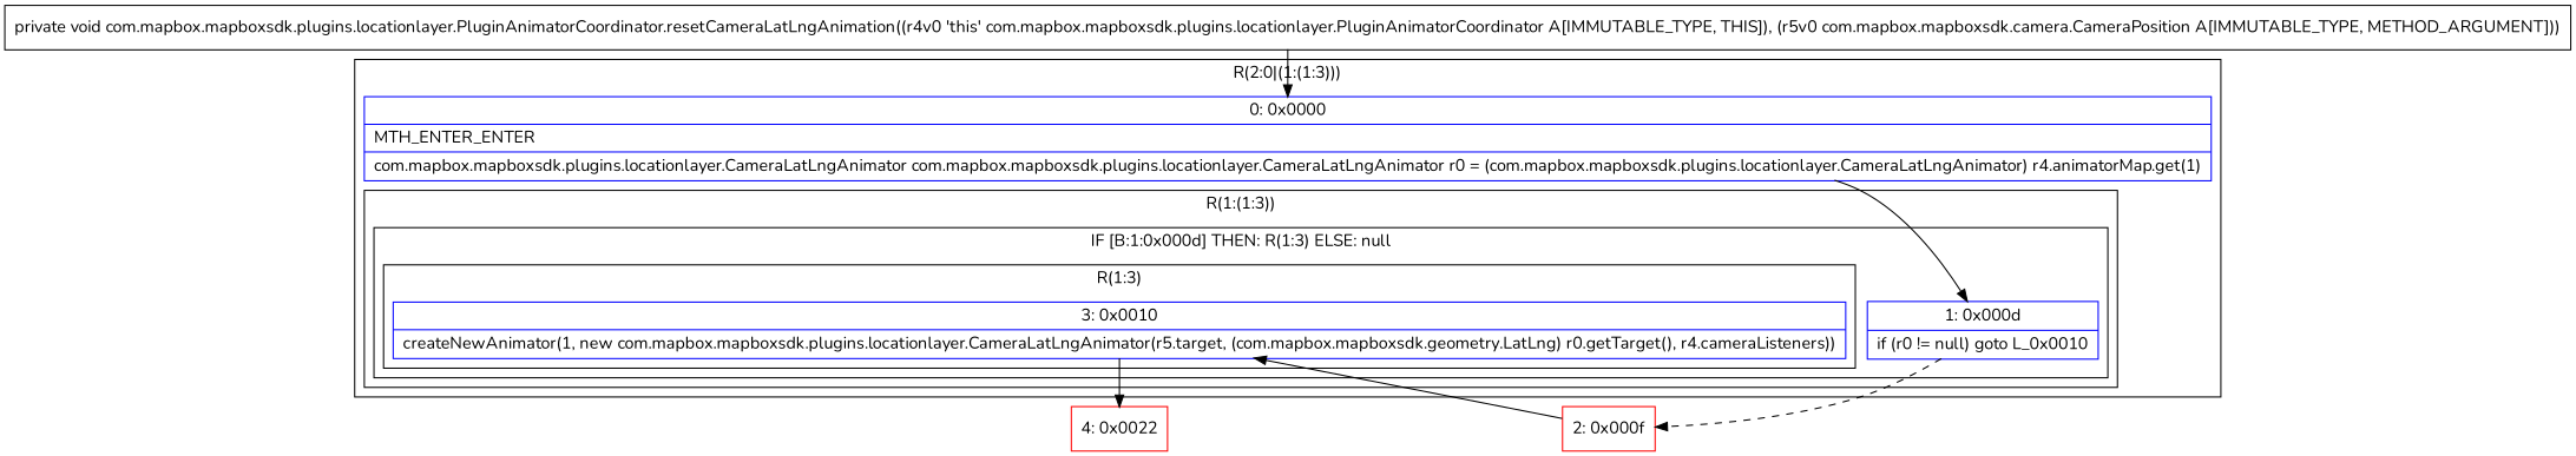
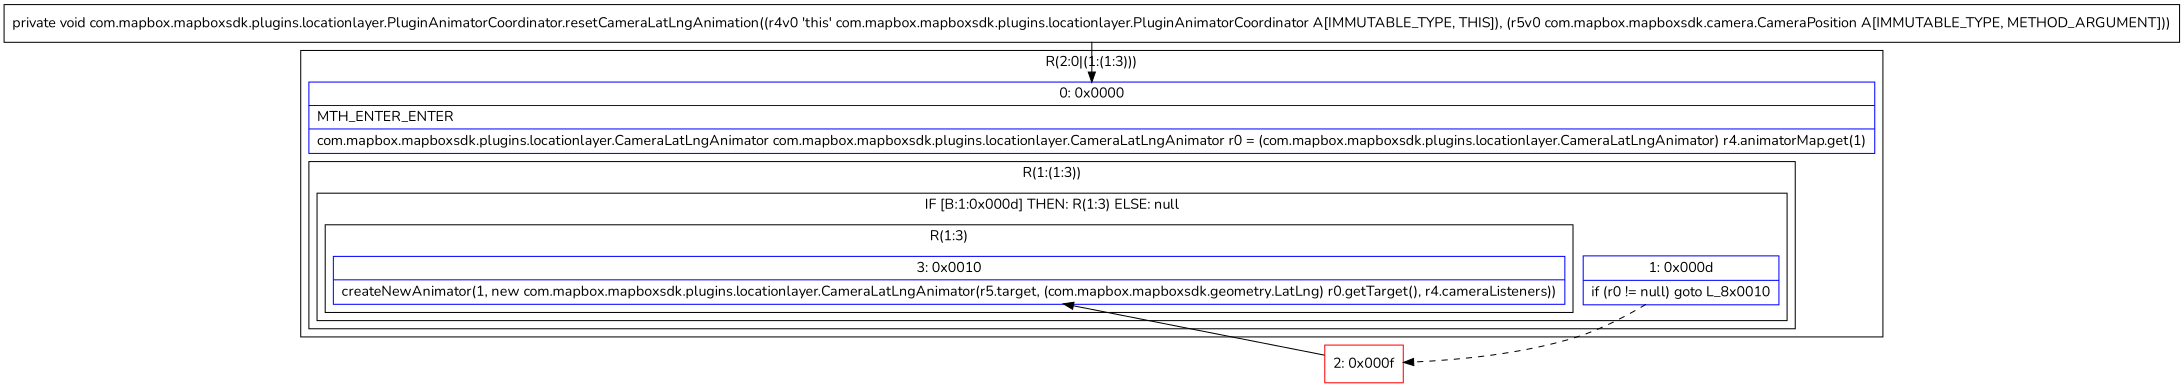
  digraph {
    fontname=Nunito
    node [color=blue fontname=Nunito shape=record]
    edge [fontname=Nunito]
    n1 [label="{3\:\ 0x0010|createNewAnimator(1, new com.mapbox.mapboxsdk.plugins.locationlayer.CameraLatLngAnimator(r5.target, (com.mapbox.mapboxsdk.geometry.LatLng) r0.getTarget(), r4.cameraListeners))\l}"]
-   n2 [label="{1\:\ 0x000d|if (r0 != null) goto L_0x0010\l}"]
+   n2 [label="{1\:\ 0x000d|if (r0 != null) goto L_8x0010\l}"]
    n3 [label="{0\:\ 0x0000|MTH_ENTER_ENTER\l|com.mapbox.mapboxsdk.plugins.locationlayer.CameraLatLngAnimator com.mapbox.mapboxsdk.plugins.locationlayer.CameraLatLngAnimator r0 = (com.mapbox.mapboxsdk.plugins.locationlayer.CameraLatLngAnimator) r4.animatorMap.get(1)\l}"]
-   n4 [color=red label="{4\:\ 0x0022}"]
    n5 [color=red label="{2\:\ 0x000f}"]
    n6 [label="{private void com.mapbox.mapboxsdk.plugins.locationlayer.PluginAnimatorCoordinator.resetCameraLatLngAnimation((r4v0 'this' com.mapbox.mapboxsdk.plugins.locationlayer.PluginAnimatorCoordinator A[IMMUTABLE_TYPE, THIS]), (r5v0 com.mapbox.mapboxsdk.camera.CameraPosition A[IMMUTABLE_TYPE, METHOD_ARGUMENT])) }" color=""]
    subgraph cluster_1 {
      label="R(2:0|(1:(1:3)))"
      n3
      subgraph cluster_2 {
        label="R(1:(1:3))"
        subgraph cluster_3 {
          label="IF [B:1:0x000d] THEN: R(1:3) ELSE: null"
          n2
          subgraph cluster_4 {
            label="R(1:3)"
            n1
          }
        }
      }
    }
-   n1 -> n4
    n2 -> n5 [style=dashed]
-   n3 -> n2
    n5 -> n1
    n6 -> n3
  }
